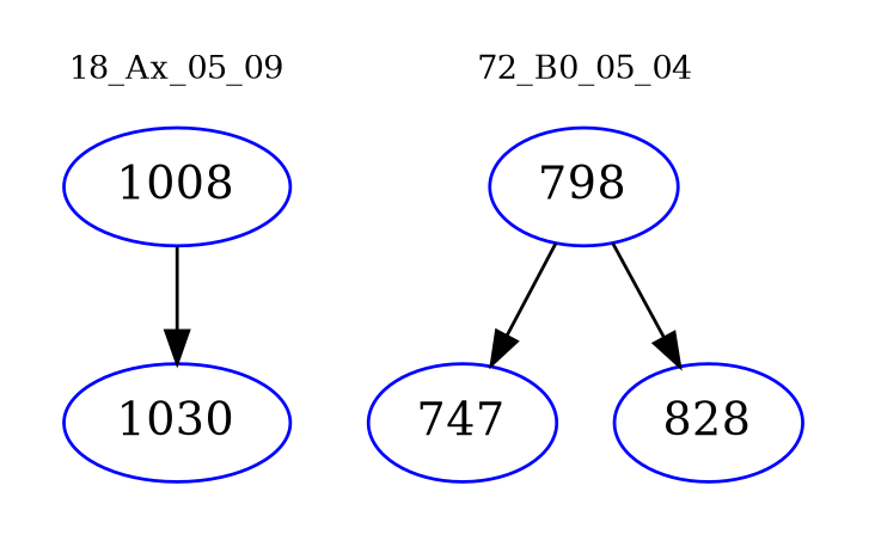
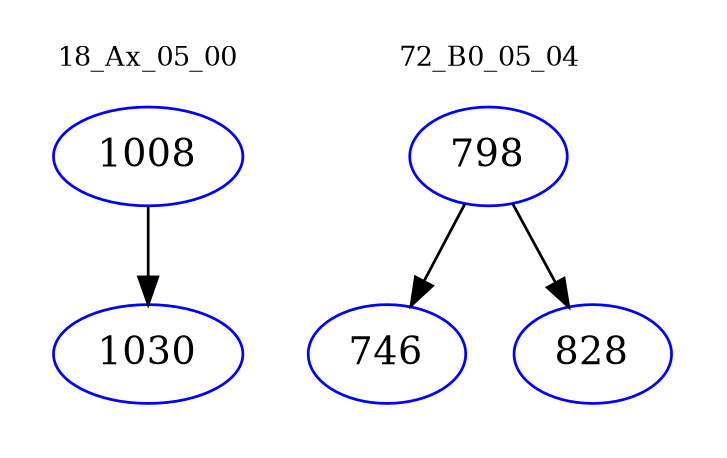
  digraph {
    node [color=blue]
    edge [color=black]
    n1 [label=1008]
    n2 [label=1030]
    n3 [label=798]
-   n4 [label=747]
+   n4 [label=746]
    n5 [label=828]
    subgraph cluster_1 {
      color=white
      fontsize=10
-     label="18_Ax_05_09"
+     label="18_Ax_05_00"
      n1
      n2
    }
    subgraph cluster_2 {
      color=white
      fontsize=10
      label="72_B0_05_04"
      n3
      n4
      n5
    }
    n1 -> n2
    n3 -> n4
    n3 -> n5
  }
